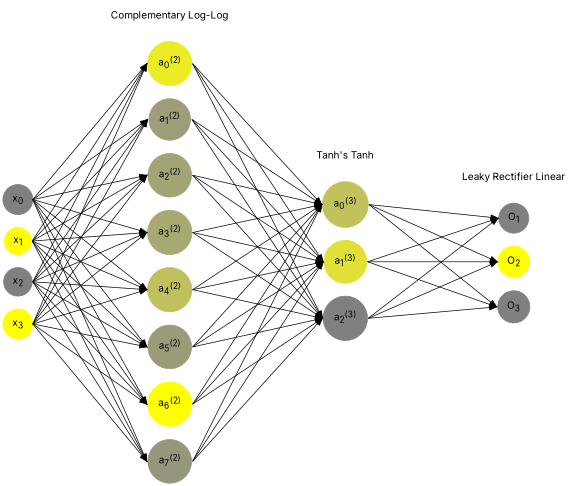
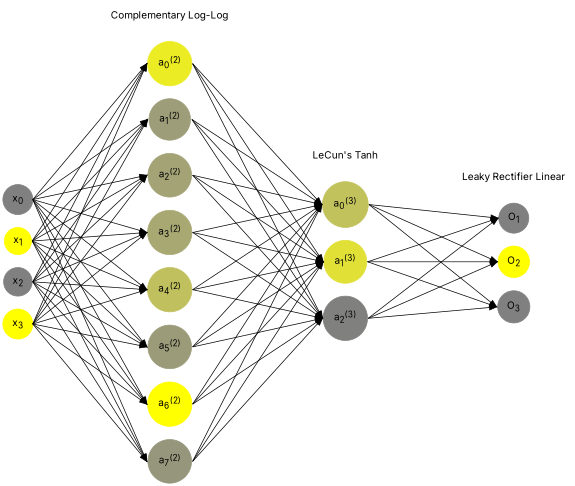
  digraph {
    rankdir=LR
    ranksep=1.4
    splines=false
    fontname=Inter
    node [color="0.1667, 0.0, 0.5" fillcolor="0.1667, 0.0, 0.5" shape=circle style=filled fontname=Inter]
    edge [headport=w style=solid tailport=e fontname=Inter]
    n1 [label=<x<sub>0</sub>>]
    n2 [color="0.1667, 1.0, 1.0" fillcolor="0.1667, 1.0, 1.0" label=<x<sub>1</sub>>]
    n3 [label=<x<sub>2</sub>>]
    n4 [color="0.1667, 1.0, 1.0" fillcolor="0.1667, 1.0, 1.0" label=<x<sub>3</sub>>]
    n5 [color="0.1667, 0.845474, 0.922737" fillcolor="0.1667, 0.845474, 0.922737" label=<a<sub>0</sub><sup>(2)</sup>>]
    n6 [color="0.1667, 0.231137, 0.615568" fillcolor="0.1667, 0.231137, 0.615568" label=<a<sub>1</sub><sup>(2)</sup>>]
    n7 [color="0.1667, 0.273563, 0.636781" fillcolor="0.1667, 0.273563, 0.636781" label=<a<sub>2</sub><sup>(2)</sup>>]
    n8 [color="0.1667, 0.313755, 0.656878" fillcolor="0.1667, 0.313755, 0.656878" label=<a<sub>3</sub><sup>(2)</sup>>]
    n9 [color="0.1667, 0.500250, 0.750125" fillcolor="0.1667, 0.500250, 0.750125" label=<a<sub>4</sub><sup>(2)</sup>>]
    n10 [color="0.1667, 0.214778, 0.607389" fillcolor="0.1667, 0.214778, 0.607389" label=<a<sub>5</sub><sup>(2)</sup>>]
    n11 [color="0.1667, 1.000000, 1.000000" fillcolor="0.1667, 1.000000, 1.000000" label=<a<sub>6</sub><sup>(2)</sup>>]
    n12 [color="0.1667, 0.171931, 0.585966" fillcolor="0.1667, 0.171931, 0.585966" label=<a<sub>7</sub><sup>(2)</sup>>]
    n13 [color="0.1667, 0.519605, 0.759802" fillcolor="0.1667, 0.519605, 0.759802" label=<a<sub>0</sub><sup>(3)</sup>>]
    n14 [color="0.1667, 0.753172, 0.876586" fillcolor="0.1667, 0.753172, 0.876586" label=<a<sub>1</sub><sup>(3)</sup>>]
    n15 [color="0.1667, 0.005576, 0.502788" fillcolor="0.1667, 0.005576, 0.502788" label=<a<sub>2</sub><sup>(3)</sup>>]
    n16 [label=<O<sub>1</sub>>]
    n17 [color="0.1667, 1.0, 1.0" fillcolor="0.1667, 1.0, 1.0" label=<O<sub>2</sub>>]
    n18 [label=<O<sub>3</sub>>]
    n19 [label="Complementary Log-Log" shape=plaintext color="" fillcolor="" style=""]
-   n20 [label="Tanh's Tanh" shape=plaintext color="" fillcolor="" style=""]
+   n20 [label="LeCun's Tanh" shape=plaintext color="" fillcolor="" style=""]
    n21 [label="Leaky Rectifier Linear" shape=plaintext color="" fillcolor="" style=""]
    subgraph sub_1 {
      n1
    }
    subgraph sub_2 {
      n2
    }
    subgraph sub_3 {
      n3
    }
    subgraph sub_4 {
      n4
    }
    subgraph sub_5 {
      n5
    }
    subgraph sub_6 {
      n6
    }
    subgraph sub_7 {
      n7
    }
    subgraph sub_8 {
      n8
    }
    subgraph sub_9 {
      n9
    }
    subgraph sub_10 {
      n10
    }
    subgraph sub_11 {
      n11
    }
    subgraph sub_12 {
      n12
    }
    subgraph sub_13 {
      n13
    }
    subgraph sub_14 {
      n14
    }
    subgraph sub_15 {
      n15
    }
    subgraph sub_16 {
      n16
    }
    subgraph sub_17 {
      n17
    }
    subgraph sub_18 {
      n18
    }
    subgraph sub_19 {
      rank=same
      n1
      n2
      n3
      n4
    }
    subgraph sub_20 {
      rank=same
      n5
      n6
      n7
      n8
      n9
      n10
      n11
      n12
    }
    subgraph sub_21 {
      rank=same
      n13
      n14
      n15
    }
    subgraph sub_22 {
      rank=same
      n16
      n17
      n18
    }
    subgraph sub_23 {
      rank=same
      n5
      n19
    }
    subgraph sub_24 {
      rank=same
      n13
      n20
    }
    subgraph sub_25 {
      rank=same
      n16
      n21
    }
    n1 -> n2 [style=invis]
    n1 -> n5
    n1 -> n6
    n1 -> n7
    n1 -> n8
    n1 -> n9
    n1 -> n10
    n1 -> n11
    n1 -> n12
    n2 -> n3 [style=invis]
    n2 -> n5
    n2 -> n6
    n2 -> n7
    n2 -> n8
    n2 -> n9
    n2 -> n10
    n2 -> n11
    n2 -> n12
    n3 -> n4 [style=invis]
    n3 -> n5
    n3 -> n6
    n3 -> n7
    n3 -> n8
    n3 -> n9
    n3 -> n10
    n3 -> n11
    n3 -> n12
    n4 -> n5
    n4 -> n6
    n4 -> n7
    n4 -> n8
    n4 -> n9
    n4 -> n10
    n4 -> n11
    n4 -> n12
    n5 -> n6 [style=invis]
    n5 -> n13
    n5 -> n14
    n5 -> n15
    n6 -> n7 [style=invis]
    n6 -> n13
    n6 -> n14
    n6 -> n15
    n7 -> n8 [style=invis]
    n7 -> n13
    n7 -> n14
    n7 -> n15
    n8 -> n9 [style=invis]
    n8 -> n13
    n8 -> n14
    n8 -> n15
    n9 -> n10 [style=invis]
    n9 -> n13
    n9 -> n14
    n9 -> n15
    n10 -> n11 [style=invis]
    n10 -> n13
    n10 -> n14
    n10 -> n15
    n11 -> n12 [style=invis]
    n11 -> n13
    n11 -> n14
    n11 -> n15
    n12 -> n13
    n12 -> n14
    n12 -> n15
    n13 -> n14 [style=invis]
    n13 -> n16
    n13 -> n17
    n13 -> n18
    n14 -> n15 [style=invis]
    n14 -> n16
    n14 -> n17
    n14 -> n18
    n15 -> n16
    n15 -> n17
    n15 -> n18
    n16 -> n17 [style=invis]
    n17 -> n18 [style=invis]
    n19 -> n5 [style=invis]
    n20 -> n13 [style=invis]
    n21 -> n16 [style=invis]
  }
